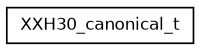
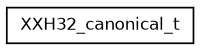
  digraph {
    rankdir=TB
-   n1 [color=black fillcolor=white fontname=Helvetica fontsize=10 height=0.2 label=XXH30_canonical_t shape=record style=filled width=0.4]
+   n1 [color=black fillcolor=white fontname=Helvetica fontsize=10 height=0.2 label=XXH32_canonical_t shape=record style=filled width=0.4]
  }
